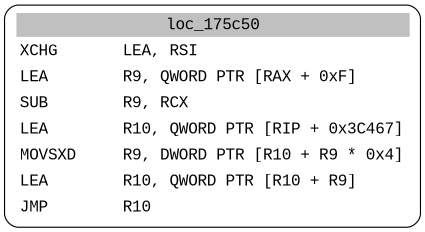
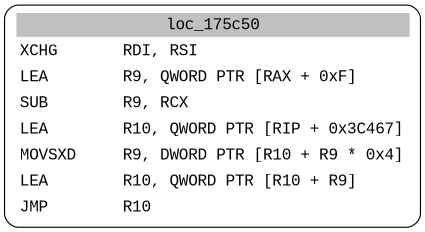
  digraph {
-   n1 [fontname="Courier New" label=<<table border="0" cellborder="0" cellpadding="3"><tr><td align="center" colspan="2" bgcolor="grey">loc_175c50</td></tr><tr><td align="left">XCHG       LEA, RSI</td></tr><tr><td align="left">LEA        R9, QWORD PTR [RAX + 0xF]</td></tr><tr><td align="left">SUB        R9, RCX</td></tr><tr><td align="left">LEA        R10, QWORD PTR [RIP + 0x3C467]</td></tr><tr><td align="left">MOVSXD     R9, DWORD PTR [R10 + R9 * 0x4]</td></tr><tr><td align="left">LEA        R10, QWORD PTR [R10 + R9]</td></tr><tr><td align="left">JMP        R10</td></tr></table>> shape=Mrecord]
+   n1 [fontname="Courier New" label=<<table border="0" cellborder="0" cellpadding="3"><tr><td align="center" colspan="2" bgcolor="grey">loc_175c50</td></tr><tr><td align="left">XCHG       RDI, RSI</td></tr><tr><td align="left">LEA        R9, QWORD PTR [RAX + 0xF]</td></tr><tr><td align="left">SUB        R9, RCX</td></tr><tr><td align="left">LEA        R10, QWORD PTR [RIP + 0x3C467]</td></tr><tr><td align="left">MOVSXD     R9, DWORD PTR [R10 + R9 * 0x4]</td></tr><tr><td align="left">LEA        R10, QWORD PTR [R10 + R9]</td></tr><tr><td align="left">JMP        R10</td></tr></table>> shape=Mrecord]
  }
